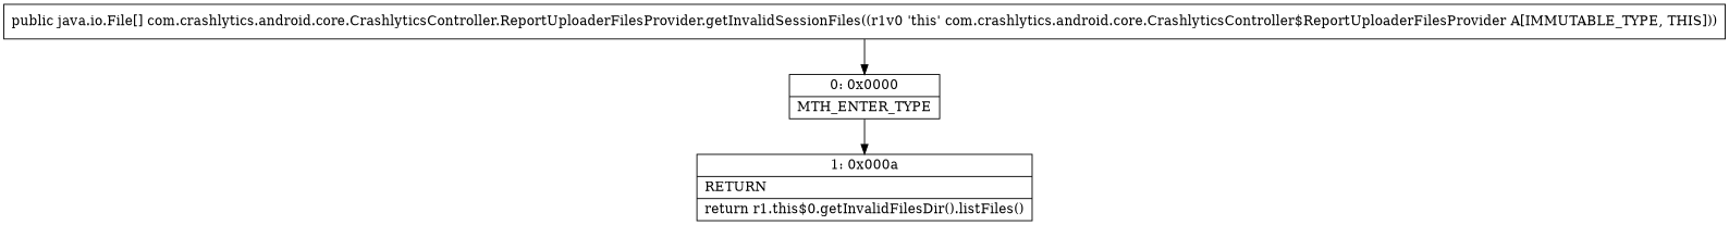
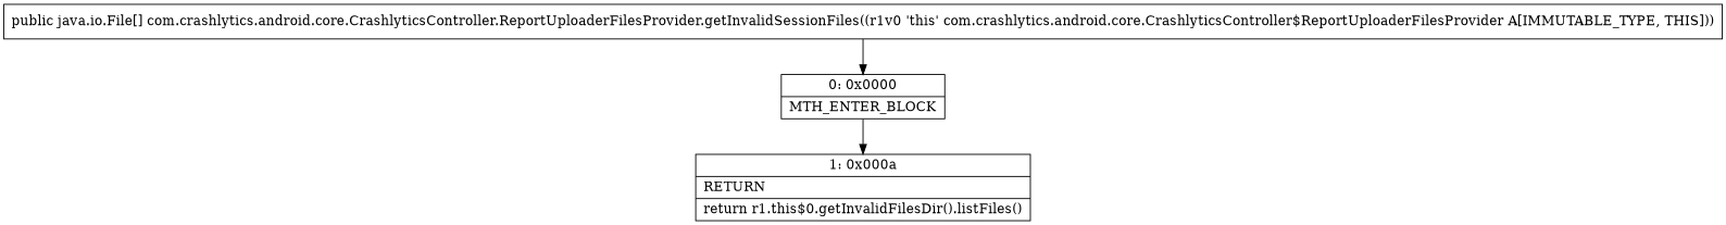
  digraph {
    node [shape=record]
-   n1 [label="{0\:\ 0x0000|MTH_ENTER_TYPE\l}"]
+   n1 [label="{0\:\ 0x0000|MTH_ENTER_BLOCK\l}"]
    n2 [label="{1\:\ 0x000a|RETURN\l|return r1.this$0.getInvalidFilesDir().listFiles()\l}"]
    n3 [label="{public java.io.File[] com.crashlytics.android.core.CrashlyticsController.ReportUploaderFilesProvider.getInvalidSessionFiles((r1v0 'this' com.crashlytics.android.core.CrashlyticsController$ReportUploaderFilesProvider A[IMMUTABLE_TYPE, THIS])) }"]
    n1 -> n2
    n3 -> n1
  }
